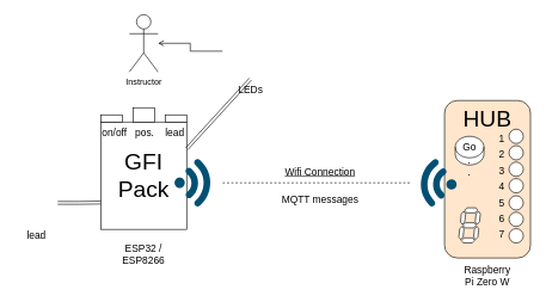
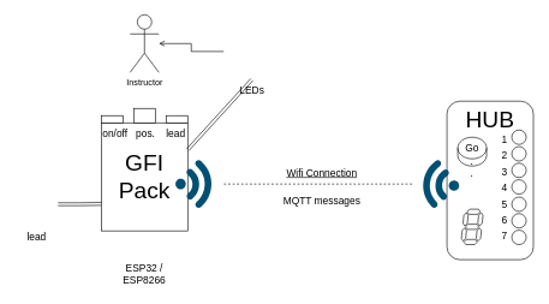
  <mxCell id="0" />
  <mxCell id="1" parent="0" />
  <mxCell id="2" value="Instructor" style="shape=umlActor;verticalLabelPosition=bottom;verticalAlign=top;html=1;outlineConnect=0;" vertex="1" parent="1"><mxGeometry x="180" y="20" width="40" height="80" as="geometry" /></mxCell>
  <mxCell id="3" value="" style="group" vertex="1" connectable="0" parent="1"><mxGeometry x="140" y="150" width="150" height="170" as="geometry" /></mxCell>
  <mxCell id="4" value="" style="rounded=0;whiteSpace=wrap;html=1;" vertex="1" parent="3"><mxGeometry y="20" width="120" height="150" as="geometry" /></mxCell>
  <mxCell id="5" value="" style="rounded=0;whiteSpace=wrap;html=1;" vertex="1" parent="3"><mxGeometry y="10" width="30" height="10" as="geometry" /></mxCell>
  <mxCell id="6" value="" style="rounded=0;whiteSpace=wrap;html=1;" vertex="1" parent="3"><mxGeometry x="90" y="10" width="30" height="10" as="geometry" /></mxCell>
  <mxCell id="7" value="" style="rounded=0;whiteSpace=wrap;html=1;" vertex="1" parent="3"><mxGeometry x="45" width="30" height="20" as="geometry" /></mxCell>
  <mxCell id="8" value="GFI&lt;br&gt;Pack" style="text;html=1;strokeColor=none;fillColor=none;align=center;verticalAlign=middle;whiteSpace=wrap;rounded=0;fontSize=32;" vertex="1" parent="3"><mxGeometry x="30" y="80" width="60" height="30" as="geometry" /></mxCell>
  <mxCell id="9" value="" style="points=[[0.005,0.09,0],[0.08,0,0],[0.76,0.25,0],[1,0.92,0],[0.91,0.995,0],[0.57,0.995,0],[0.045,0.955,0],[0.005,0.43,0]];verticalLabelPosition=bottom;sketch=0;html=1;verticalAlign=top;aspect=fixed;align=center;pointerEvents=1;shape=mxgraph.cisco19.3g_4g_indicator;fillColor=#005073;strokeColor=none;fontSize=14;rotation=45;" vertex="1" parent="3"><mxGeometry x="110" y="80" width="50" height="50" as="geometry" /></mxCell>
  <mxCell id="10" value="on/off&amp;nbsp; &amp;nbsp;pos.&amp;nbsp; &amp;nbsp; lead" style="text;html=1;strokeColor=none;fillColor=none;align=left;verticalAlign=middle;whiteSpace=wrap;rounded=0;fontSize=14;" vertex="1" parent="3"><mxGeometry y="20" width="120" height="30" as="geometry" /></mxCell>
  <mxCell id="11" style="edgeStyle=orthogonalEdgeStyle;rounded=0;orthogonalLoop=1;jettySize=auto;html=1;fontSize=14;endArrow=open;endFill=1;" edge="1" parent="1" source="12" target="2"><mxGeometry relative="1" as="geometry" /></mxCell>
  <mxCell id="12" value="LEDs" style="shape=image;html=1;verticalAlign=top;verticalLabelPosition=bottom;labelBackgroundColor=#ffffff;imageAspect=0;aspect=fixed;image=https://cdn2.iconfinder.com/data/icons/valentine-day-16/512/594_decorations_lights_celebrations_celebtare_birthday_valentine_valentines_day_love-128.png;fontSize=14;" vertex="1" parent="1"><mxGeometry x="310" y="32" width="78" height="78" as="geometry" /></mxCell>
  <mxCell id="13" value="" style="curved=1;endArrow=classic;html=1;rounded=0;fontSize=32;exitX=1;exitY=0.25;exitDx=0;exitDy=0;entryX=0.5;entryY=1;entryDx=0;entryDy=0;shape=link;" edge="1" parent="1" source="4" target="12"><mxGeometry width="50" height="50" relative="1" as="geometry"><mxPoint x="410" y="200" as="sourcePoint" /><mxPoint x="460" y="150" as="targetPoint" /><Array as="points" /></mxGeometry></mxCell>
  <mxCell id="14" style="edgeStyle=orthogonalEdgeStyle;shape=link;rounded=0;orthogonalLoop=1;jettySize=auto;html=1;entryX=0;entryY=0.75;entryDx=0;entryDy=0;fontSize=32;" edge="1" parent="1" source="15" target="4"><mxGeometry relative="1" as="geometry" /></mxCell>
  <mxCell id="15" value="lead" style="shape=image;html=1;verticalAlign=top;verticalLabelPosition=bottom;labelBackgroundColor=#ffffff;imageAspect=0;aspect=fixed;image=https://cdn2.iconfinder.com/data/icons/essential-web-4/50/bolt-alert-critical-power-electricity-128.png;fontSize=14;" vertex="1" parent="1"><mxGeometry y="253" width="60" height="60" as="geometry" x="20" /></mxCell>
- <mxCell id="16" value="&lt;font style=&quot;font-size: 32px;&quot;&gt;HUB&lt;/font&gt;" style="rounded=1;whiteSpace=wrap;html=1;fontSize=14;verticalAlign=top;fillColor=#ffe6cc;" vertex="1" parent="1"><mxGeometry x="620" y="140" width="120" height="220" as="geometry" /></mxCell>
+ <mxCell id="16" value="&lt;font style=&quot;font-size: 32px;&quot;&gt;HUB&lt;/font&gt;" style="rounded=1;whiteSpace=wrap;html=1;fontSize=14;verticalAlign=top;" vertex="1" parent="1"><mxGeometry x="620" y="140" width="120" height="220" as="geometry" /></mxCell>
  <mxCell id="17" value="" style="points=[[0.005,0.09,0],[0.08,0,0],[0.76,0.25,0],[1,0.92,0],[0.91,0.995,0],[0.57,0.995,0],[0.045,0.955,0],[0.005,0.43,0]];verticalLabelPosition=bottom;sketch=0;html=1;verticalAlign=top;aspect=fixed;align=center;pointerEvents=1;shape=mxgraph.cisco19.3g_4g_indicator;fillColor=#005073;strokeColor=none;fontSize=14;rotation=-130;" vertex="1" parent="1"><mxGeometry x="580" y="230" width="50" height="50" as="geometry" /></mxCell>
  <mxCell id="18" style="edgeStyle=orthogonalEdgeStyle;rounded=0;orthogonalLoop=1;jettySize=auto;html=1;fontSize=32;endArrow=none;endFill=0;dashed=1;" edge="1" parent="1" source="9" target="17"><mxGeometry relative="1" as="geometry" /></mxCell>
  <mxCell id="19" value="&lt;font style=&quot;font-size: 14px;&quot;&gt;&lt;u&gt;Wifi Connection&lt;/u&gt;&lt;br&gt;MQTT messages&lt;br&gt;&lt;/font&gt;" style="edgeLabel;html=1;align=center;verticalAlign=middle;resizable=0;points=[];fontSize=32;labelBackgroundColor=none;" vertex="1" connectable="0" parent="18"><mxGeometry x="0.219" y="3" relative="1" as="geometry"><mxPoint x="-25" y="1" as="offset" /></mxGeometry></mxCell>
  <mxCell id="20" value="" style="ellipse;whiteSpace=wrap;html=1;aspect=fixed;labelBackgroundColor=none;fontSize=14;" vertex="1" parent="1"><mxGeometry x="710" y="180" width="20" height="20" as="geometry" /></mxCell>
  <mxCell id="21" value="" style="ellipse;whiteSpace=wrap;html=1;aspect=fixed;labelBackgroundColor=none;fontSize=14;" vertex="1" parent="1"><mxGeometry x="710" y="203" width="20" height="20" as="geometry" /></mxCell>
  <mxCell id="22" value="" style="ellipse;whiteSpace=wrap;html=1;aspect=fixed;labelBackgroundColor=none;fontSize=14;" vertex="1" parent="1"><mxGeometry x="710" y="226" width="20" height="20" as="geometry" /></mxCell>
  <mxCell id="23" value="" style="ellipse;whiteSpace=wrap;html=1;aspect=fixed;labelBackgroundColor=none;fontSize=14;" vertex="1" parent="1"><mxGeometry x="710" y="249" width="20" height="20" as="geometry" /></mxCell>
  <mxCell id="24" value="" style="ellipse;whiteSpace=wrap;html=1;aspect=fixed;labelBackgroundColor=none;fontSize=14;" vertex="1" parent="1"><mxGeometry x="710" y="273" width="20" height="20" as="geometry" /></mxCell>
  <mxCell id="25" value="" style="ellipse;whiteSpace=wrap;html=1;aspect=fixed;labelBackgroundColor=none;fontSize=14;" vertex="1" parent="1"><mxGeometry x="710" y="296" width="20" height="20" as="geometry" /></mxCell>
  <mxCell id="26" value="" style="ellipse;whiteSpace=wrap;html=1;aspect=fixed;labelBackgroundColor=none;fontSize=14;" vertex="1" parent="1"><mxGeometry x="710" y="319" width="20" height="20" as="geometry" /></mxCell>
  <mxCell id="27" value="&lt;p style=&quot;line-height: 1.6;&quot;&gt;1&lt;br&gt;2&lt;br&gt;3&lt;br&gt;4&lt;br&gt;5&lt;br&gt;6&lt;br&gt;7&lt;/p&gt;" style="text;html=1;strokeColor=none;fillColor=none;align=center;verticalAlign=middle;whiteSpace=wrap;rounded=0;labelBackgroundColor=none;fontSize=14;spacing=10;" vertex="1" parent="1"><mxGeometry x="670" y="180" width="60" height="160" as="geometry" /></mxCell>
  <mxCell id="28" value="" style="verticalLabelPosition=bottom;shadow=0;dashed=0;align=center;html=1;verticalAlign=top;shape=mxgraph.electrical.opto_electronics.7_segment_display;pointerEvents=1;labelBackgroundColor=none;fontSize=14;" vertex="1" parent="1"><mxGeometry x="640" y="289.9" width="30" height="49.1" as="geometry" /></mxCell>
  <mxCell id="29" value="Go&lt;br&gt;.&lt;br&gt;." style="shape=cylinder3;whiteSpace=wrap;html=1;boundedLbl=1;backgroundOutline=1;size=15;labelBackgroundColor=none;fontSize=14;" vertex="1" parent="1"><mxGeometry x="635" y="190" width="40" height="40" as="geometry" /></mxCell>
- <mxCell id="30" value="ESP32 / ESP8266" style="text;html=1;strokeColor=none;fillColor=none;align=center;verticalAlign=middle;whiteSpace=wrap;rounded=0;labelBackgroundColor=none;fontSize=14;" vertex="1" parent="1"><mxGeometry x="170" y="340" width="60" height="30" as="geometry" /></mxCell>
- <mxCell id="31" value="Raspberry Pi Zero W" style="text;html=1;strokeColor=none;fillColor=none;align=center;verticalAlign=middle;whiteSpace=wrap;rounded=0;labelBackgroundColor=none;fontSize=14;" vertex="1" parent="1"><mxGeometry x="650" y="370" width="60" height="30" as="geometry" /></mxCell>
+ <mxCell id="30" value="ESP32 / ESP8266" style="text;html=1;strokeColor=none;fillColor=none;align=center;verticalAlign=middle;whiteSpace=wrap;rounded=0;labelBackgroundColor=none;fontSize=14;" vertex="1" parent="1"><mxGeometry x="170" y="365" width="60" height="30" as="geometry" /></mxCell>
